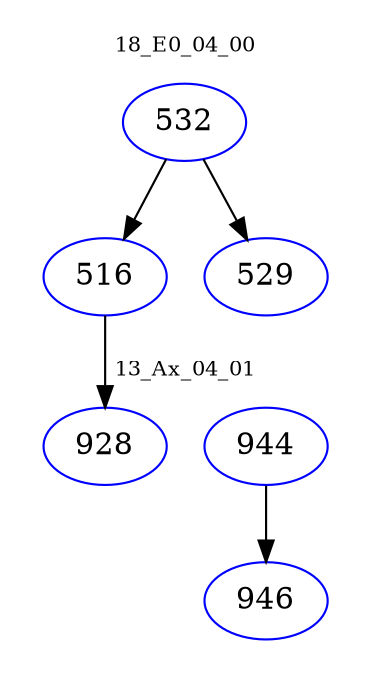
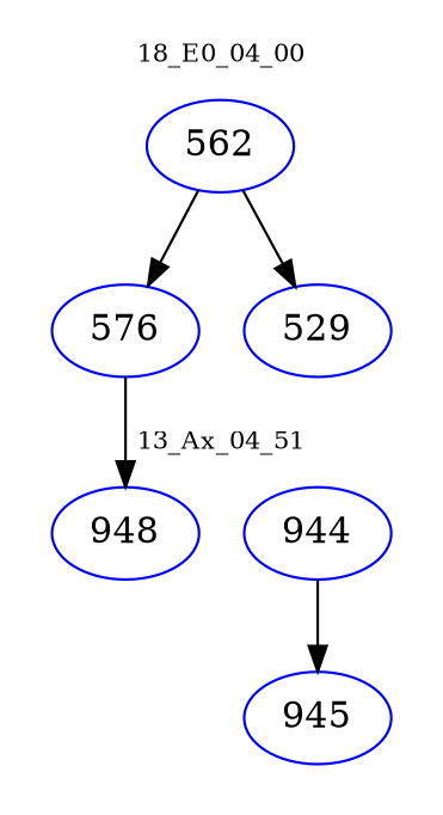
  digraph {
    node [color=blue]
    edge [color=black]
    n1 [label=944]
-   n2 [label=928]
-   n3 [label=946]
-   n4 [label=532]
-   n5 [label=516]
+   n2 [label=948]
+   n3 [label=945]
+   n4 [label=562]
+   n5 [label=576]
    n6 [label=529]
    subgraph cluster_1 {
      color=white
      fontsize=10
-     label="13_Ax_04_01"
+     label="13_Ax_04_51"
      n1
      n2
      n3
    }
    subgraph cluster_2 {
      color=white
      fontsize=10
      label="18_E0_04_00"
      n4
      n5
      n6
    }
    n1 -> n3
    n4 -> n5
    n4 -> n6
    n5 -> n2
  }
